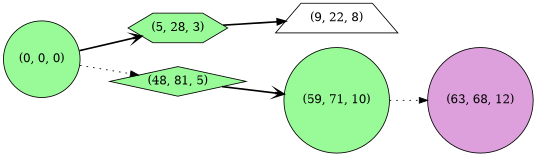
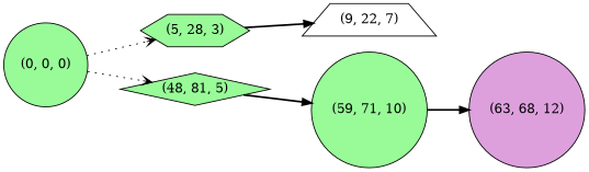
  digraph {
    rankdir=LR
    node [fillcolor=palegreen shape=circle style=filled]
    edge [arrowhead=vee style=bold]
    "(5, 28, 3)" [shape=hexagon]
    "(0, 0, 0)"
    "(48, 81, 5)" [shape=diamond]
-   "(9, 22, 7)" [fillcolor=white shape=trapezium label="(9, 22, 8)"]
+   "(9, 22, 7)" [fillcolor=white shape=trapezium]
    "(59, 71, 10)"
    n6 [fillcolor=plum label="(63, 68, 12)"]
    "(5, 28, 3)" -> "(9, 22, 7)" [arrowhead=normal]
-   "(0, 0, 0)" -> "(5, 28, 3)"
-   "(0, 0, 0)" -> "(48, 81, 5)" [arrowhead=normal style=dotted]
-   "(48, 81, 5)" -> "(59, 71, 10)"
-   "(59, 71, 10)" -> n6 [arrowhead=normal style=dotted]
+   "(0, 0, 0)" -> "(5, 28, 3)" [style=dotted]
+   "(0, 0, 0)" -> "(48, 81, 5)" [style=dotted]
+   "(48, 81, 5)" -> "(59, 71, 10)" [arrowhead=normal]
+   "(59, 71, 10)" -> n6 [arrowhead=normal]
  }
